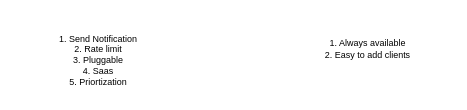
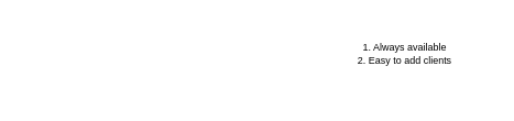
  <mxCell id="0" />
  <mxCell id="1" parent="0" />
- <mxCell id="2" value="1. Send Notification&lt;br&gt;2. Rate limit&lt;br&gt;3. Pluggable&lt;br&gt;4. Saas&lt;br&gt;5. Priortization" style="text;html=1;align=center;verticalAlign=middle;whiteSpace=wrap;rounded=0;" vertex="1" parent="1"><mxGeometry x="20" y="35" width="220" height="90" as="geometry" /></mxCell>
  <mxCell id="3" value="1. Always available&lt;br&gt;2. Easy to add clients" style="text;html=1;align=center;verticalAlign=middle;whiteSpace=wrap;rounded=0;" vertex="1" parent="1"><mxGeometry x="380" y="20" width="220" height="90" as="geometry" /></mxCell>
